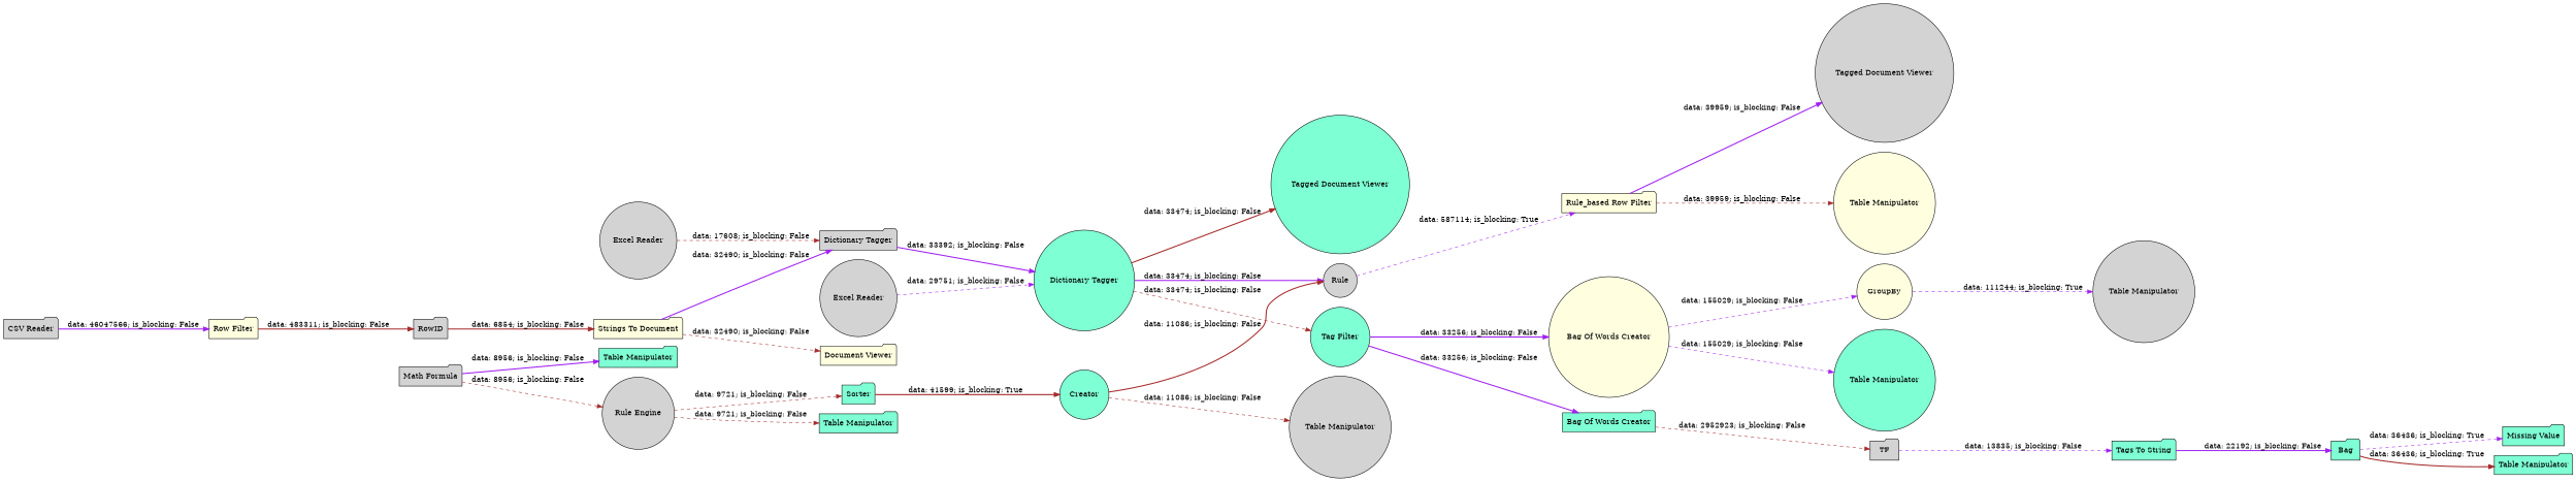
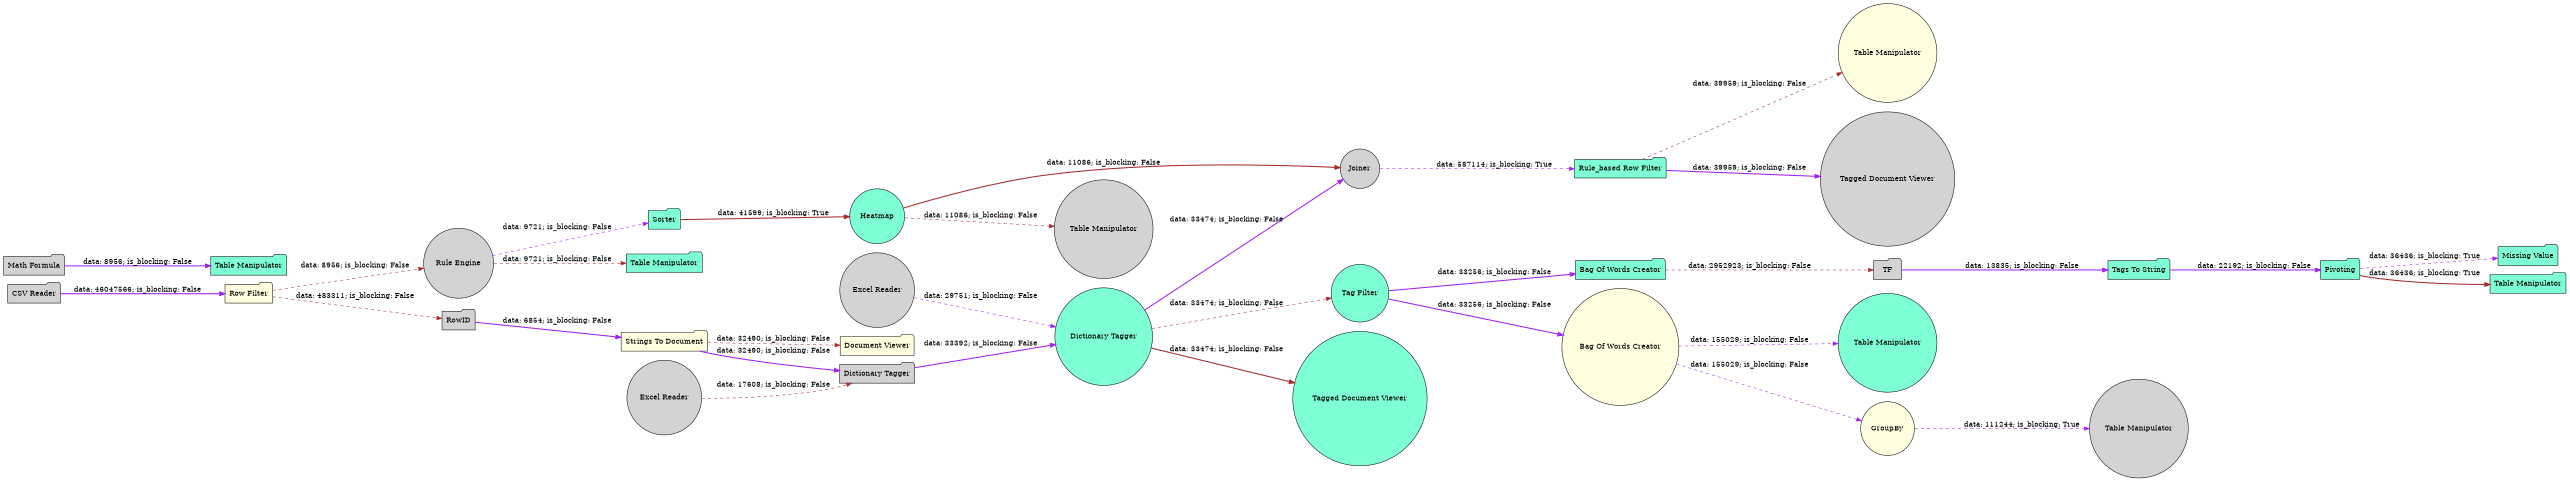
  digraph {
    rankdir=LR
    node [fillcolor=aquamarine shape=folder style=filled]
    edge [color=purple style=bold]
    n1 [fillcolor=lightgrey label=TF]
    n2 [label="Tags To String"]
-   n3 [label=Bag]
+   n3 [label=Pivoting]
    n4 [fillcolor=lightyellow label="Document Viewer"]
    n5 [label="Missing Value"]
    n6 [label="Table Manipulator"]
    n7 [label="Dictionary Tagger" shape=circle]
-   n8 [fillcolor=lightgrey label=Rule shape=circle]
+   n8 [fillcolor=lightgrey label=Joiner shape=circle]
    n9 [label="Tag Filter" shape=circle]
    n10 [label="Tagged Document Viewer" shape=circle]
-   n11 [fillcolor=lightyellow label="Rule_based Row Filter"]
+   n11 [label="Rule_based Row Filter"]
    n12 [fillcolor=lightyellow label="Bag Of Words Creator" shape=circle]
    n13 [label="Bag Of Words Creator"]
    n14 [fillcolor=lightgrey label="Excel Reader" shape=circle]
    n15 [fillcolor=lightgrey label="Dictionary Tagger"]
    n16 [fillcolor=lightgrey label="Tagged Document Viewer" shape=circle]
    n17 [fillcolor=lightyellow label="Table Manipulator" shape=circle]
    n18 [fillcolor=lightyellow label="Strings To Document"]
    n19 [label="Table Manipulator" shape=circle]
    n20 [fillcolor=lightyellow label=GroupBy shape=circle]
    n21 [fillcolor=lightgrey label="Math Formula"]
    n22 [fillcolor=lightgrey label="Rule Engine" shape=circle]
    n23 [label="Table Manipulator"]
    n24 [label="Table Manipulator"]
    n25 [label=Sorter]
-   n26 [label=Creator shape=circle]
+   n26 [label=Heatmap shape=circle]
    n27 [fillcolor=lightgrey label="Table Manipulator" shape=circle]
    n28 [fillcolor=lightgrey label="Excel Reader" shape=circle]
    n29 [fillcolor=lightgrey label="Table Manipulator" shape=circle]
    n30 [fillcolor=lightyellow label="Row Filter"]
    n31 [fillcolor=lightgrey label=RowID]
    n32 [fillcolor=lightgrey label="CSV Reader"]
-   n1 -> n2 [label="data: 13835; is_blocking: False" style=dashed]
+   n1 -> n2 [label="data: 13835; is_blocking: False"]
    n2 -> n3 [label="data: 22192; is_blocking: False"]
    n3 -> n5 [label="data: 36436; is_blocking: True" style=dashed]
    n3 -> n6 [color=brown label="data: 36436; is_blocking: True"]
    n7 -> n8 [label="data: 33474; is_blocking: False"]
    n7 -> n9 [color=brown label="data: 33474; is_blocking: False" style=dashed]
    n7 -> n10 [color=brown label="data: 33474; is_blocking: False"]
    n8 -> n11 [label="data: 587114; is_blocking: True" style=dashed]
    n9 -> n12 [label="data: 33256; is_blocking: False"]
    n9 -> n13 [label="data: 33256; is_blocking: False"]
    n11 -> n16 [label="data: 39959; is_blocking: False"]
    n11 -> n17 [color=brown label="data: 39959; is_blocking: False" style=dashed]
    n12 -> n19 [label="data: 155029; is_blocking: False" style=dashed]
    n12 -> n20 [label="data: 155029; is_blocking: False" style=dashed]
    n13 -> n1 [color=brown label="data: 2952923; is_blocking: False" style=dashed]
    n14 -> n15 [color=brown label="data: 17608; is_blocking: False" style=dashed]
    n15 -> n7 [label="data: 33392; is_blocking: False"]
    n18 -> n4 [color=brown label="data: 32490; is_blocking: False" style=dashed]
    n18 -> n15 [label="data: 32490; is_blocking: False"]
    n20 -> n27 [label="data: 111244; is_blocking: True" style=dashed]
-   n21 -> n22 [color=brown label="data: 8956; is_blocking: False" style=dashed]
+   n30 -> n22 [color=brown label="data: 8956; is_blocking: False" style=dashed]
    n21 -> n23 [label="data: 8956; is_blocking: False"]
    n22 -> n24 [color=brown label="data: 9721; is_blocking: False" style=dashed]
-   n22 -> n25 [color=brown label="data: 9721; is_blocking: False" style=dashed]
+   n22 -> n25 [label="data: 9721; is_blocking: False" style=dashed]
    n25 -> n26 [color=brown label="data: 41599; is_blocking: True"]
    n26 -> n8 [color=brown label="data: 11086; is_blocking: False"]
    n26 -> n29 [color=brown label="data: 11086; is_blocking: False" style=dashed]
    n28 -> n7 [label="data: 29751; is_blocking: False" style=dashed]
-   n30 -> n31 [color=brown label="data: 483311; is_blocking: False"]
-   n31 -> n18 [color=brown label="data: 6854; is_blocking: False"]
+   n30 -> n31 [color=brown label="data: 483311; is_blocking: False" style=dashed]
+   n31 -> n18 [label="data: 6854; is_blocking: False"]
    n32 -> n30 [label="data: 46047566; is_blocking: False"]
  }
